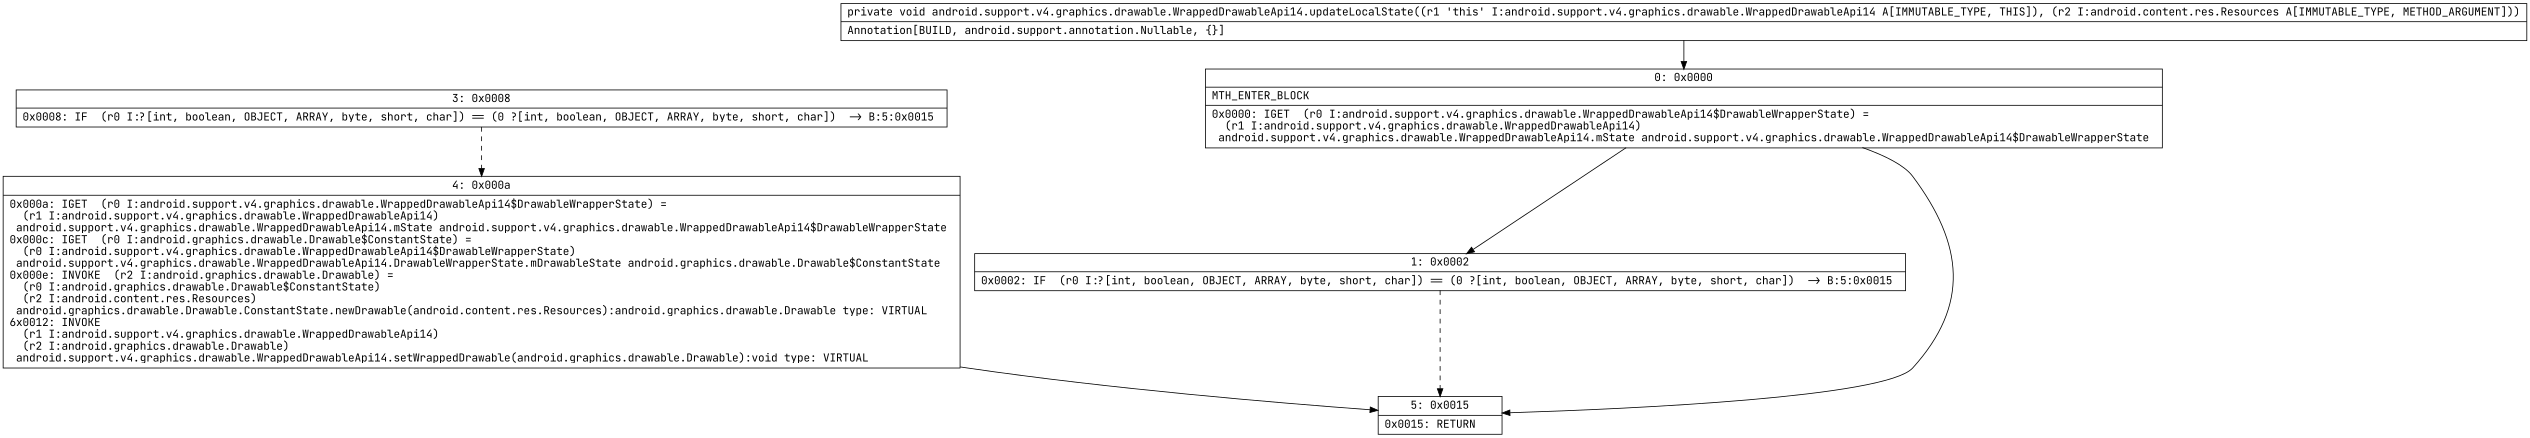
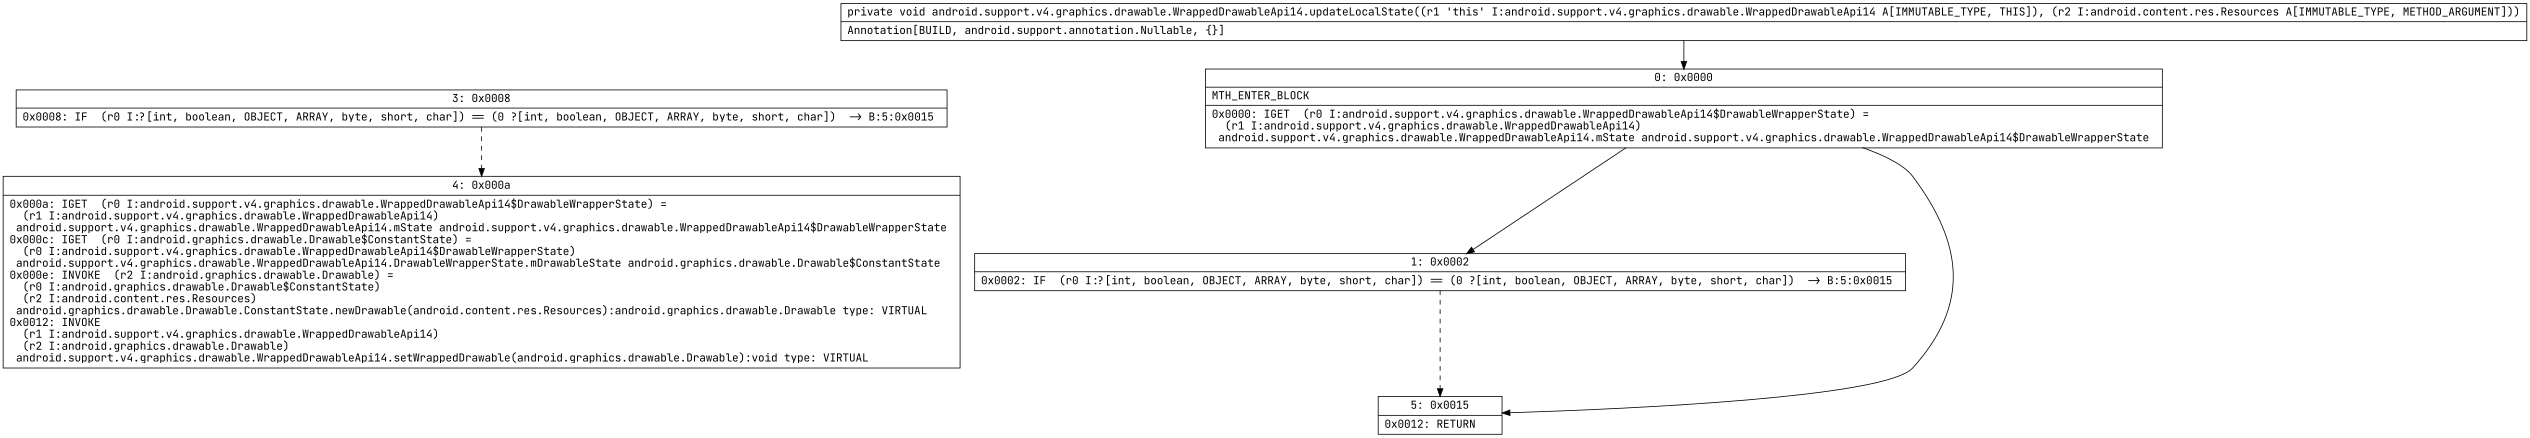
  digraph {
    fontname="JetBrains Mono"
    node [fontname="JetBrains Mono" shape=record]
    edge [fontname="JetBrains Mono"]
    n1 [label="{0\:\ 0x0000|MTH_ENTER_BLOCK\l|0x0000: IGET  (r0 I:android.support.v4.graphics.drawable.WrappedDrawableApi14$DrawableWrapperState) = \l  (r1 I:android.support.v4.graphics.drawable.WrappedDrawableApi14)\l android.support.v4.graphics.drawable.WrappedDrawableApi14.mState android.support.v4.graphics.drawable.WrappedDrawableApi14$DrawableWrapperState \l}"]
    n2 [label="{1\:\ 0x0002|0x0002: IF  (r0 I:?[int, boolean, OBJECT, ARRAY, byte, short, char]) == (0 ?[int, boolean, OBJECT, ARRAY, byte, short, char])  \-\> B:5:0x0015 \l}"]
-   n3 [label="{5\:\ 0x0015|0x0015: RETURN   \l}"]
+   n3 [label="{5\:\ 0x0015|0x0012: RETURN   \l}"]
    n4 [label="{3\:\ 0x0008|0x0008: IF  (r0 I:?[int, boolean, OBJECT, ARRAY, byte, short, char]) == (0 ?[int, boolean, OBJECT, ARRAY, byte, short, char])  \-\> B:5:0x0015 \l}"]
-   n5 [label="{4\:\ 0x000a|0x000a: IGET  (r0 I:android.support.v4.graphics.drawable.WrappedDrawableApi14$DrawableWrapperState) = \l  (r1 I:android.support.v4.graphics.drawable.WrappedDrawableApi14)\l android.support.v4.graphics.drawable.WrappedDrawableApi14.mState android.support.v4.graphics.drawable.WrappedDrawableApi14$DrawableWrapperState \l0x000c: IGET  (r0 I:android.graphics.drawable.Drawable$ConstantState) = \l  (r0 I:android.support.v4.graphics.drawable.WrappedDrawableApi14$DrawableWrapperState)\l android.support.v4.graphics.drawable.WrappedDrawableApi14.DrawableWrapperState.mDrawableState android.graphics.drawable.Drawable$ConstantState \l0x000e: INVOKE  (r2 I:android.graphics.drawable.Drawable) = \l  (r0 I:android.graphics.drawable.Drawable$ConstantState)\l  (r2 I:android.content.res.Resources)\l android.graphics.drawable.Drawable.ConstantState.newDrawable(android.content.res.Resources):android.graphics.drawable.Drawable type: VIRTUAL \l6x0012: INVOKE  \l  (r1 I:android.support.v4.graphics.drawable.WrappedDrawableApi14)\l  (r2 I:android.graphics.drawable.Drawable)\l android.support.v4.graphics.drawable.WrappedDrawableApi14.setWrappedDrawable(android.graphics.drawable.Drawable):void type: VIRTUAL \l}"]
+   n5 [label="{4\:\ 0x000a|0x000a: IGET  (r0 I:android.support.v4.graphics.drawable.WrappedDrawableApi14$DrawableWrapperState) = \l  (r1 I:android.support.v4.graphics.drawable.WrappedDrawableApi14)\l android.support.v4.graphics.drawable.WrappedDrawableApi14.mState android.support.v4.graphics.drawable.WrappedDrawableApi14$DrawableWrapperState \l0x000c: IGET  (r0 I:android.graphics.drawable.Drawable$ConstantState) = \l  (r0 I:android.support.v4.graphics.drawable.WrappedDrawableApi14$DrawableWrapperState)\l android.support.v4.graphics.drawable.WrappedDrawableApi14.DrawableWrapperState.mDrawableState android.graphics.drawable.Drawable$ConstantState \l0x000e: INVOKE  (r2 I:android.graphics.drawable.Drawable) = \l  (r0 I:android.graphics.drawable.Drawable$ConstantState)\l  (r2 I:android.content.res.Resources)\l android.graphics.drawable.Drawable.ConstantState.newDrawable(android.content.res.Resources):android.graphics.drawable.Drawable type: VIRTUAL \l0x0012: INVOKE  \l  (r1 I:android.support.v4.graphics.drawable.WrappedDrawableApi14)\l  (r2 I:android.graphics.drawable.Drawable)\l android.support.v4.graphics.drawable.WrappedDrawableApi14.setWrappedDrawable(android.graphics.drawable.Drawable):void type: VIRTUAL \l}"]
    n6 [label="{private void android.support.v4.graphics.drawable.WrappedDrawableApi14.updateLocalState((r1 'this' I:android.support.v4.graphics.drawable.WrappedDrawableApi14 A[IMMUTABLE_TYPE, THIS]), (r2 I:android.content.res.Resources A[IMMUTABLE_TYPE, METHOD_ARGUMENT]))  | Annotation[BUILD, android.support.annotation.Nullable, \{\}]\l}"]
    n1 -> n2
    n1 -> n3
    n2 -> n3 [style=dashed]
    n4 -> n5 [style=dashed]
-   n5 -> n3
    n6 -> n1
  }
